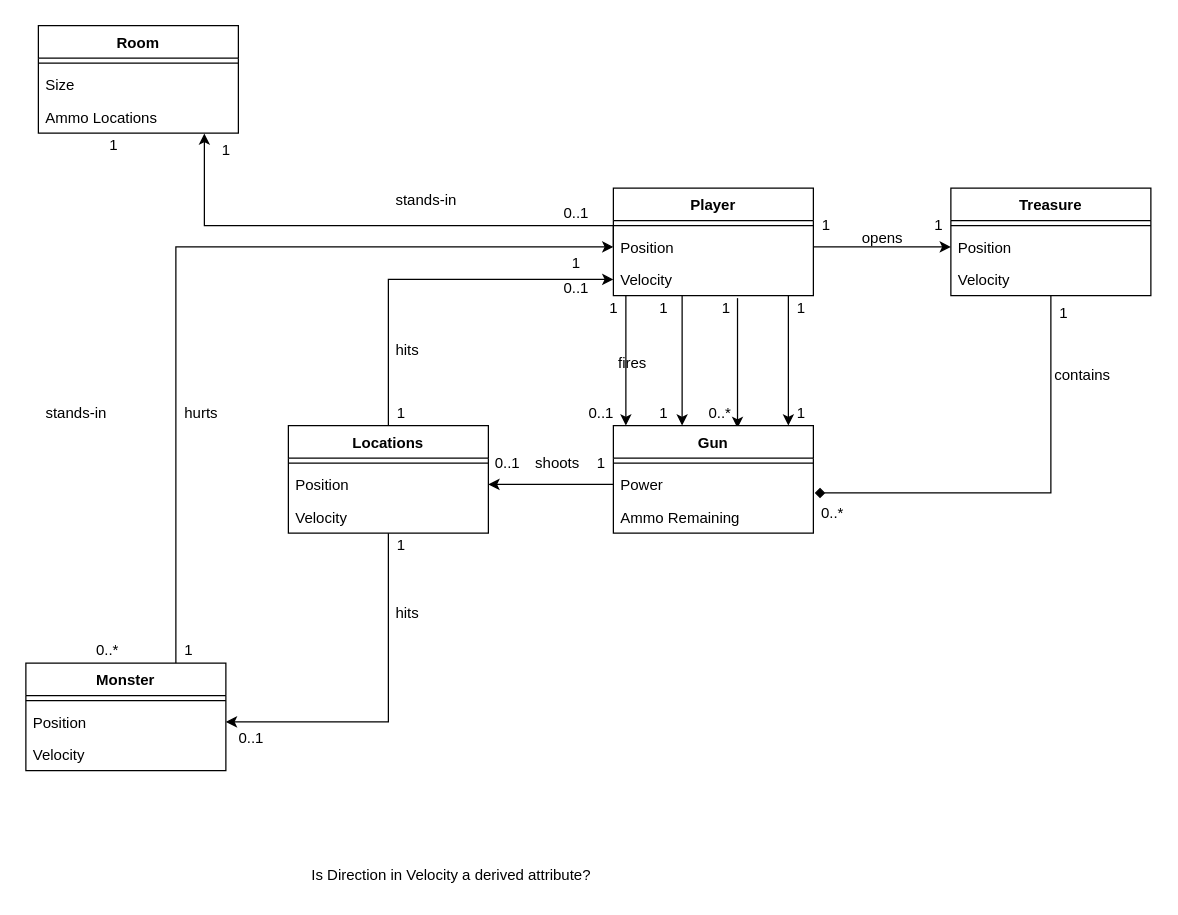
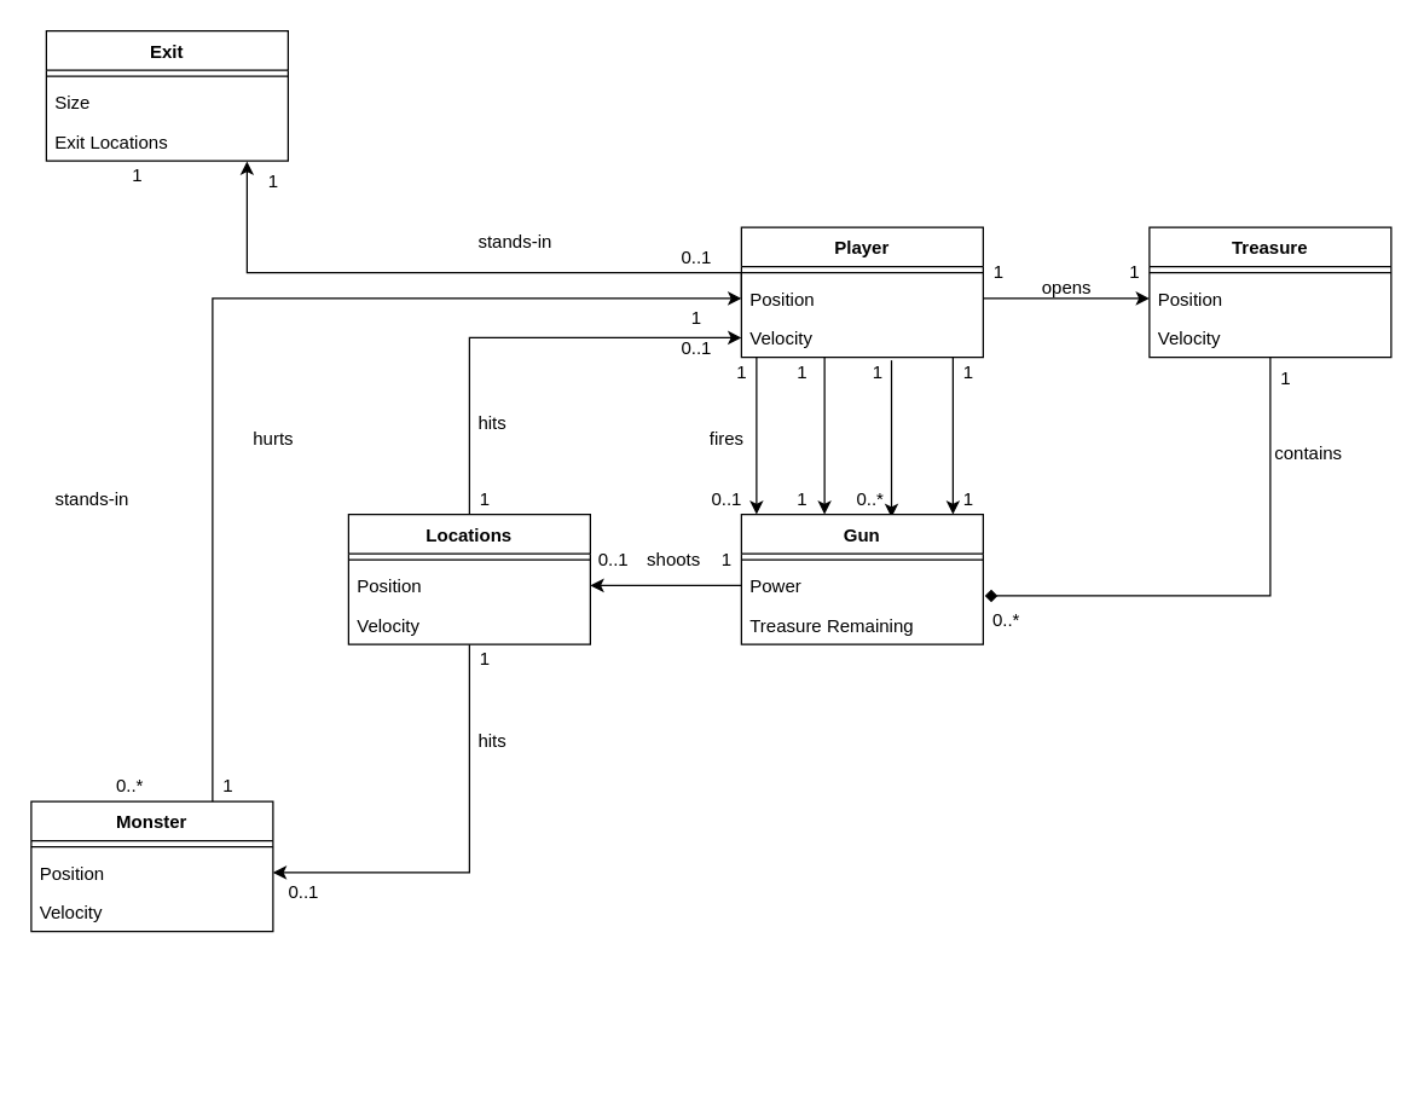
  <mxCell id="0" />
  <mxCell id="1" parent="0" />
  <mxCell id="2" style="edgeStyle=orthogonalEdgeStyle;rounded=0;orthogonalLoop=1;jettySize=auto;html=1;exitX=0.25;exitY=1;exitDx=0;exitDy=0;entryX=0.25;entryY=0;entryDx=0;entryDy=0;" edge="1" parent="1"><mxGeometry relative="1" as="geometry"><mxPoint x="500" y="236" as="sourcePoint" /><mxPoint x="500" y="340" as="targetPoint" /></mxGeometry></mxCell>
  <mxCell id="3" style="edgeStyle=orthogonalEdgeStyle;rounded=0;orthogonalLoop=1;jettySize=auto;html=1;exitX=0.5;exitY=1;exitDx=0;exitDy=0;" edge="1" parent="1"><mxGeometry relative="1" as="geometry"><mxPoint x="545" y="236" as="sourcePoint" /><mxPoint x="545" y="340" as="targetPoint" /></mxGeometry></mxCell>
  <mxCell id="4" style="edgeStyle=orthogonalEdgeStyle;rounded=0;orthogonalLoop=1;jettySize=auto;html=1;exitX=0.75;exitY=1;exitDx=0;exitDy=0;entryX=0.75;entryY=0;entryDx=0;entryDy=0;" edge="1" parent="1"><mxGeometry relative="1" as="geometry"><mxPoint x="589.31" y="238" as="sourcePoint" /><mxPoint x="589.31" y="342" as="targetPoint" /></mxGeometry></mxCell>
  <mxCell id="5" value="Player" style="swimlane;fontStyle=1;align=center;verticalAlign=top;childLayout=stackLayout;horizontal=1;startSize=26;horizontalStack=0;resizeParent=1;resizeParentMax=0;resizeLast=0;collapsible=1;marginBottom=0;" vertex="1" parent="1"><mxGeometry x="490" y="150" width="160" height="86" as="geometry" /></mxCell>
  <mxCell id="6" value="" style="line;strokeWidth=1;fillColor=none;align=left;verticalAlign=middle;spacingTop=-1;spacingLeft=3;spacingRight=3;rotatable=0;labelPosition=right;points=[];portConstraint=eastwest;" vertex="1" parent="5"><mxGeometry y="26" width="160" height="8" as="geometry" /></mxCell>
  <mxCell id="7" value="Position" style="text;strokeColor=none;fillColor=none;align=left;verticalAlign=top;spacingLeft=4;spacingRight=4;overflow=hidden;rotatable=0;points=[[0,0.5],[1,0.5]];portConstraint=eastwest;" vertex="1" parent="5"><mxGeometry y="34" width="160" height="26" as="geometry" /></mxCell>
  <mxCell id="8" value="Velocity" style="text;strokeColor=none;fillColor=none;align=left;verticalAlign=top;spacingLeft=4;spacingRight=4;overflow=hidden;rotatable=0;points=[[0,0.5],[1,0.5]];portConstraint=eastwest;" vertex="1" parent="5"><mxGeometry y="60" width="160" height="26" as="geometry" /></mxCell>
  <mxCell id="9" value="Gun" style="swimlane;fontStyle=1;align=center;verticalAlign=top;childLayout=stackLayout;horizontal=1;startSize=26;horizontalStack=0;resizeParent=1;resizeParentMax=0;resizeLast=0;collapsible=1;marginBottom=0;" vertex="1" parent="1"><mxGeometry x="490" y="340" width="160" height="86" as="geometry" /></mxCell>
  <mxCell id="10" value="" style="line;strokeWidth=1;fillColor=none;align=left;verticalAlign=middle;spacingTop=-1;spacingLeft=3;spacingRight=3;rotatable=0;labelPosition=right;points=[];portConstraint=eastwest;" vertex="1" parent="9"><mxGeometry y="26" width="160" height="8" as="geometry" /></mxCell>
  <mxCell id="11" value="Power" style="text;strokeColor=none;fillColor=none;align=left;verticalAlign=top;spacingLeft=4;spacingRight=4;overflow=hidden;rotatable=0;points=[[0,0.5],[1,0.5]];portConstraint=eastwest;" vertex="1" parent="9"><mxGeometry y="34" width="160" height="26" as="geometry" /></mxCell>
- <mxCell id="12" value="Ammo Remaining" style="text;strokeColor=none;fillColor=none;align=left;verticalAlign=top;spacingLeft=4;spacingRight=4;overflow=hidden;rotatable=0;points=[[0,0.5],[1,0.5]];portConstraint=eastwest;" vertex="1" parent="9"><mxGeometry y="60" width="160" height="26" as="geometry" /></mxCell>
- <mxCell id="13" value="fires" style="text;html=1;align=center;verticalAlign=middle;resizable=0;points=[];autosize=1;" vertex="1" parent="1"><mxGeometry x="485" y="280" width="40" height="20" as="geometry" /></mxCell>
+ <mxCell id="12" value="Treasure Remaining" style="text;strokeColor=none;fillColor=none;align=left;verticalAlign=top;spacingLeft=4;spacingRight=4;overflow=hidden;rotatable=0;points=[[0,0.5],[1,0.5]];portConstraint=eastwest;" vertex="1" parent="9"><mxGeometry y="60" width="160" height="26" as="geometry" /></mxCell>
+ <mxCell id="13" value="fires" style="text;html=1;align=center;verticalAlign=middle;resizable=0;points=[];autosize=1;" vertex="1" parent="1"><mxGeometry x="460" y="280" width="40" height="20" as="geometry" /></mxCell>
  <mxCell id="14" style="edgeStyle=orthogonalEdgeStyle;rounded=0;orthogonalLoop=1;jettySize=auto;html=1;exitX=0.75;exitY=1;exitDx=0;exitDy=0;entryX=0.75;entryY=0;entryDx=0;entryDy=0;" edge="1" parent="1"><mxGeometry relative="1" as="geometry"><mxPoint x="630" y="236" as="sourcePoint" /><mxPoint x="630" y="340" as="targetPoint" /></mxGeometry></mxCell>
  <mxCell id="15" value="1" style="text;html=1;align=center;verticalAlign=middle;resizable=0;points=[];autosize=1;" vertex="1" parent="1"><mxGeometry x="630" y="236" width="20" height="20" as="geometry" /></mxCell>
  <mxCell id="16" value="1" style="text;html=1;align=center;verticalAlign=middle;resizable=0;points=[];autosize=1;" vertex="1" parent="1"><mxGeometry x="630" y="320" width="20" height="20" as="geometry" /></mxCell>
  <mxCell id="17" value="1" style="text;html=1;align=center;verticalAlign=middle;resizable=0;points=[];autosize=1;" vertex="1" parent="1"><mxGeometry x="570" y="236" width="20" height="20" as="geometry" /></mxCell>
  <mxCell id="18" value="0..*" style="text;html=1;align=center;verticalAlign=middle;resizable=0;points=[];autosize=1;" vertex="1" parent="1"><mxGeometry x="560" y="320" width="30" height="20" as="geometry" /></mxCell>
  <mxCell id="19" value="1" style="text;html=1;align=center;verticalAlign=middle;resizable=0;points=[];autosize=1;" vertex="1" parent="1"><mxGeometry x="520" y="236" width="20" height="20" as="geometry" /></mxCell>
  <mxCell id="20" value="1" style="text;html=1;align=center;verticalAlign=middle;resizable=0;points=[];autosize=1;" vertex="1" parent="1"><mxGeometry x="520" y="320" width="20" height="20" as="geometry" /></mxCell>
  <mxCell id="21" value="1" style="text;html=1;align=center;verticalAlign=middle;resizable=0;points=[];autosize=1;" vertex="1" parent="1"><mxGeometry x="480" y="236" width="20" height="20" as="geometry" /></mxCell>
  <mxCell id="22" value="0..1" style="text;html=1;align=center;verticalAlign=middle;resizable=0;points=[];autosize=1;" vertex="1" parent="1"><mxGeometry x="460" y="320" width="40" height="20" as="geometry" /></mxCell>
  <mxCell id="23" style="edgeStyle=orthogonalEdgeStyle;rounded=0;orthogonalLoop=1;jettySize=auto;html=1;entryX=1.007;entryY=0.763;entryDx=0;entryDy=0;entryPerimeter=0;endArrow=diamond;" edge="1" parent="1" source="24" target="11"><mxGeometry relative="1" as="geometry" /></mxCell>
  <mxCell id="24" value="Treasure" style="swimlane;fontStyle=1;align=center;verticalAlign=top;childLayout=stackLayout;horizontal=1;startSize=26;horizontalStack=0;resizeParent=1;resizeParentMax=0;resizeLast=0;collapsible=1;marginBottom=0;" vertex="1" parent="1"><mxGeometry x="760" y="150" width="160" height="86" as="geometry" /></mxCell>
  <mxCell id="25" value="" style="line;strokeWidth=1;fillColor=none;align=left;verticalAlign=middle;spacingTop=-1;spacingLeft=3;spacingRight=3;rotatable=0;labelPosition=right;points=[];portConstraint=eastwest;" vertex="1" parent="24"><mxGeometry y="26" width="160" height="8" as="geometry" /></mxCell>
  <mxCell id="26" value="Position" style="text;strokeColor=none;fillColor=none;align=left;verticalAlign=top;spacingLeft=4;spacingRight=4;overflow=hidden;rotatable=0;points=[[0,0.5],[1,0.5]];portConstraint=eastwest;" vertex="1" parent="24"><mxGeometry y="34" width="160" height="26" as="geometry" /></mxCell>
  <mxCell id="27" value="Velocity" style="text;strokeColor=none;fillColor=none;align=left;verticalAlign=top;spacingLeft=4;spacingRight=4;overflow=hidden;rotatable=0;points=[[0,0.5],[1,0.5]];portConstraint=eastwest;" vertex="1" parent="24"><mxGeometry y="60" width="160" height="26" as="geometry" /></mxCell>
  <mxCell id="28" value="opens" style="text;html=1;align=center;verticalAlign=middle;resizable=0;points=[];autosize=1;" vertex="1" parent="1"><mxGeometry x="680" y="180" width="50" height="20" as="geometry" /></mxCell>
  <mxCell id="29" value="1" style="text;html=1;align=center;verticalAlign=middle;resizable=0;points=[];autosize=1;" vertex="1" parent="1"><mxGeometry x="650" y="170" width="20" height="20" as="geometry" /></mxCell>
  <mxCell id="30" value="1" style="text;html=1;align=center;verticalAlign=middle;resizable=0;points=[];autosize=1;" vertex="1" parent="1"><mxGeometry x="740" y="170" width="20" height="20" as="geometry" /></mxCell>
  <mxCell id="31" style="edgeStyle=orthogonalEdgeStyle;rounded=0;orthogonalLoop=1;jettySize=auto;html=1;exitX=1;exitY=0.5;exitDx=0;exitDy=0;entryX=0;entryY=0.5;entryDx=0;entryDy=0;" edge="1" parent="1" source="7" target="26"><mxGeometry relative="1" as="geometry" /></mxCell>
- <mxCell id="32" value="Room" style="swimlane;fontStyle=1;align=center;verticalAlign=top;childLayout=stackLayout;horizontal=1;startSize=26;horizontalStack=0;resizeParent=1;resizeParentMax=0;resizeLast=0;collapsible=1;marginBottom=0;" vertex="1" parent="1"><mxGeometry x="30" y="20" width="160" height="86" as="geometry" /></mxCell>
+ <mxCell id="32" value="Exit" style="swimlane;fontStyle=1;align=center;verticalAlign=top;childLayout=stackLayout;horizontal=1;startSize=26;horizontalStack=0;resizeParent=1;resizeParentMax=0;resizeLast=0;collapsible=1;marginBottom=0;" vertex="1" parent="1"><mxGeometry x="30" y="20" width="160" height="86" as="geometry" /></mxCell>
  <mxCell id="33" value="" style="line;strokeWidth=1;fillColor=none;align=left;verticalAlign=middle;spacingTop=-1;spacingLeft=3;spacingRight=3;rotatable=0;labelPosition=right;points=[];portConstraint=eastwest;" vertex="1" parent="32"><mxGeometry y="26" width="160" height="8" as="geometry" /></mxCell>
  <mxCell id="34" value="Size" style="text;strokeColor=none;fillColor=none;align=left;verticalAlign=top;spacingLeft=4;spacingRight=4;overflow=hidden;rotatable=0;points=[[0,0.5],[1,0.5]];portConstraint=eastwest;" vertex="1" parent="32"><mxGeometry y="34" width="160" height="26" as="geometry" /></mxCell>
- <mxCell id="35" value="Ammo Locations" style="text;strokeColor=none;fillColor=none;align=left;verticalAlign=top;spacingLeft=4;spacingRight=4;overflow=hidden;rotatable=0;points=[[0,0.5],[1,0.5]];portConstraint=eastwest;" vertex="1" parent="32"><mxGeometry y="60" width="160" height="26" as="geometry" /></mxCell>
+ <mxCell id="35" value="Exit Locations" style="text;strokeColor=none;fillColor=none;align=left;verticalAlign=top;spacingLeft=4;spacingRight=4;overflow=hidden;rotatable=0;points=[[0,0.5],[1,0.5]];portConstraint=eastwest;" vertex="1" parent="32"><mxGeometry y="60" width="160" height="26" as="geometry" /></mxCell>
  <mxCell id="36" value="stands-in" style="text;html=1;align=center;verticalAlign=middle;resizable=0;points=[];autosize=1;" vertex="1" parent="1"><mxGeometry x="310" y="150" width="60" height="20" as="geometry" /></mxCell>
  <mxCell id="37" value="0..1" style="text;html=1;align=center;verticalAlign=middle;resizable=0;points=[];autosize=1;" vertex="1" parent="1"><mxGeometry x="440" y="160" width="40" height="20" as="geometry" /></mxCell>
  <mxCell id="38" value="1" style="text;html=1;align=center;verticalAlign=middle;resizable=0;points=[];autosize=1;" vertex="1" parent="1"><mxGeometry x="170" y="110" width="20" height="20" as="geometry" /></mxCell>
  <mxCell id="39" style="edgeStyle=orthogonalEdgeStyle;rounded=0;orthogonalLoop=1;jettySize=auto;html=1;exitX=0.75;exitY=0;exitDx=0;exitDy=0;" edge="1" parent="1" source="40" target="7"><mxGeometry relative="1" as="geometry" /></mxCell>
  <mxCell id="40" value="Monster" style="swimlane;fontStyle=1;align=center;verticalAlign=top;childLayout=stackLayout;horizontal=1;startSize=26;horizontalStack=0;resizeParent=1;resizeParentMax=0;resizeLast=0;collapsible=1;marginBottom=0;" vertex="1" parent="1"><mxGeometry x="20" y="530" width="160" height="86" as="geometry" /></mxCell>
  <mxCell id="41" value="" style="line;strokeWidth=1;fillColor=none;align=left;verticalAlign=middle;spacingTop=-1;spacingLeft=3;spacingRight=3;rotatable=0;labelPosition=right;points=[];portConstraint=eastwest;" vertex="1" parent="40"><mxGeometry y="26" width="160" height="8" as="geometry" /></mxCell>
  <mxCell id="42" value="Position" style="text;strokeColor=none;fillColor=none;align=left;verticalAlign=top;spacingLeft=4;spacingRight=4;overflow=hidden;rotatable=0;points=[[0,0.5],[1,0.5]];portConstraint=eastwest;" vertex="1" parent="40"><mxGeometry y="34" width="160" height="26" as="geometry" /></mxCell>
  <mxCell id="43" value="Velocity" style="text;strokeColor=none;fillColor=none;align=left;verticalAlign=top;spacingLeft=4;spacingRight=4;overflow=hidden;rotatable=0;points=[[0,0.5],[1,0.5]];portConstraint=eastwest;" vertex="1" parent="40"><mxGeometry y="60" width="160" height="26" as="geometry" /></mxCell>
  <mxCell id="44" value="1" style="text;html=1;align=center;verticalAlign=middle;resizable=0;points=[];autosize=1;" vertex="1" parent="1"><mxGeometry x="80" y="106" width="20" height="20" as="geometry" /></mxCell>
  <mxCell id="45" value="stands-in" style="text;html=1;align=center;verticalAlign=middle;resizable=0;points=[];autosize=1;" vertex="1" parent="1"><mxGeometry x="30" y="320" width="60" height="20" as="geometry" /></mxCell>
  <mxCell id="46" value="0..*" style="text;html=1;align=center;verticalAlign=middle;resizable=0;points=[];autosize=1;" vertex="1" parent="1"><mxGeometry x="70" y="510" width="30" height="20" as="geometry" /></mxCell>
  <mxCell id="47" style="edgeStyle=orthogonalEdgeStyle;rounded=0;orthogonalLoop=1;jettySize=auto;html=1;exitX=0.5;exitY=1;exitDx=0;exitDy=0;" edge="1" parent="1" source="49" target="42"><mxGeometry relative="1" as="geometry" /></mxCell>
  <mxCell id="48" style="edgeStyle=orthogonalEdgeStyle;rounded=0;orthogonalLoop=1;jettySize=auto;html=1;exitX=0.5;exitY=0;exitDx=0;exitDy=0;entryX=0;entryY=0.5;entryDx=0;entryDy=0;" edge="1" parent="1" source="49" target="8"><mxGeometry relative="1" as="geometry" /></mxCell>
  <mxCell id="49" value="Locations" style="swimlane;fontStyle=1;align=center;verticalAlign=top;childLayout=stackLayout;horizontal=1;startSize=26;horizontalStack=0;resizeParent=1;resizeParentMax=0;resizeLast=0;collapsible=1;marginBottom=0;" vertex="1" parent="1"><mxGeometry x="230" y="340" width="160" height="86" as="geometry" /></mxCell>
  <mxCell id="50" value="" style="line;strokeWidth=1;fillColor=none;align=left;verticalAlign=middle;spacingTop=-1;spacingLeft=3;spacingRight=3;rotatable=0;labelPosition=right;points=[];portConstraint=eastwest;" vertex="1" parent="49"><mxGeometry y="26" width="160" height="8" as="geometry" /></mxCell>
  <mxCell id="51" value="Position" style="text;strokeColor=none;fillColor=none;align=left;verticalAlign=top;spacingLeft=4;spacingRight=4;overflow=hidden;rotatable=0;points=[[0,0.5],[1,0.5]];portConstraint=eastwest;" vertex="1" parent="49"><mxGeometry y="34" width="160" height="26" as="geometry" /></mxCell>
  <mxCell id="52" value="Velocity" style="text;strokeColor=none;fillColor=none;align=left;verticalAlign=top;spacingLeft=4;spacingRight=4;overflow=hidden;rotatable=0;points=[[0,0.5],[1,0.5]];portConstraint=eastwest;" vertex="1" parent="49"><mxGeometry y="60" width="160" height="26" as="geometry" /></mxCell>
  <mxCell id="53" style="edgeStyle=orthogonalEdgeStyle;rounded=0;orthogonalLoop=1;jettySize=auto;html=1;exitX=0;exitY=0.5;exitDx=0;exitDy=0;entryX=1;entryY=0.5;entryDx=0;entryDy=0;" edge="1" parent="1" source="11" target="51"><mxGeometry relative="1" as="geometry" /></mxCell>
  <mxCell id="54" value="0..1" style="text;html=1;align=center;verticalAlign=middle;resizable=0;points=[];autosize=1;" vertex="1" parent="1"><mxGeometry x="385" y="360" width="40" height="20" as="geometry" /></mxCell>
  <mxCell id="55" value="shoots" style="text;html=1;align=center;verticalAlign=middle;resizable=0;points=[];autosize=1;" vertex="1" parent="1"><mxGeometry x="420" y="360" width="50" height="20" as="geometry" /></mxCell>
  <mxCell id="56" value="1" style="text;html=1;align=center;verticalAlign=middle;resizable=0;points=[];autosize=1;" vertex="1" parent="1"><mxGeometry x="470" y="360" width="20" height="20" as="geometry" /></mxCell>
  <mxCell id="57" value="1" style="text;html=1;align=center;verticalAlign=middle;resizable=0;points=[];autosize=1;" vertex="1" parent="1"><mxGeometry x="310" y="426" width="20" height="20" as="geometry" /></mxCell>
  <mxCell id="58" value="0..1" style="text;html=1;align=center;verticalAlign=middle;resizable=0;points=[];autosize=1;" vertex="1" parent="1"><mxGeometry x="180" y="580" width="40" height="20" as="geometry" /></mxCell>
  <mxCell id="59" value="hits" style="text;html=1;align=center;verticalAlign=middle;resizable=0;points=[];autosize=1;" vertex="1" parent="1"><mxGeometry x="310" y="480" width="30" height="20" as="geometry" /></mxCell>
  <mxCell id="60" style="edgeStyle=orthogonalEdgeStyle;rounded=0;orthogonalLoop=1;jettySize=auto;html=1;exitX=0;exitY=0.5;exitDx=0;exitDy=0;entryX=0.83;entryY=1.013;entryDx=0;entryDy=0;entryPerimeter=0;" edge="1" parent="1" source="7" target="35"><mxGeometry relative="1" as="geometry"><Array as="points"><mxPoint x="490" y="180" /><mxPoint x="163" y="180" /></Array></mxGeometry></mxCell>
  <mxCell id="61" value="hits" style="text;html=1;align=center;verticalAlign=middle;resizable=0;points=[];autosize=1;" vertex="1" parent="1"><mxGeometry x="310" y="270" width="30" height="20" as="geometry" /></mxCell>
  <mxCell id="62" value="1" style="text;html=1;align=center;verticalAlign=middle;resizable=0;points=[];autosize=1;" vertex="1" parent="1"><mxGeometry x="310" y="320" width="20" height="20" as="geometry" /></mxCell>
  <mxCell id="63" value="0..1" style="text;html=1;align=center;verticalAlign=middle;resizable=0;points=[];autosize=1;" vertex="1" parent="1"><mxGeometry x="440" y="220" width="40" height="20" as="geometry" /></mxCell>
  <mxCell id="64" value="1" style="text;html=1;align=center;verticalAlign=middle;resizable=0;points=[];autosize=1;" vertex="1" parent="1"><mxGeometry x="140" y="510" width="20" height="20" as="geometry" /></mxCell>
- <mxCell id="65" value="hurts" style="text;html=1;align=center;verticalAlign=middle;resizable=0;points=[];autosize=1;" vertex="1" parent="1"><mxGeometry x="140" y="320" width="40" height="20" as="geometry" /></mxCell>
+ <mxCell id="65" value="hurts" style="text;html=1;align=center;verticalAlign=middle;resizable=0;points=[];autosize=1;" vertex="1" parent="1"><mxGeometry x="160" y="280" width="40" height="20" as="geometry" /></mxCell>
  <mxCell id="66" value="1" style="text;html=1;align=center;verticalAlign=middle;resizable=0;points=[];autosize=1;" vertex="1" parent="1"><mxGeometry x="450" y="200" width="20" height="20" as="geometry" /></mxCell>
  <mxCell id="67" value="contains" style="text;html=1;align=center;verticalAlign=middle;resizable=0;points=[];autosize=1;" vertex="1" parent="1"><mxGeometry x="835" y="290" width="60" height="20" as="geometry" /></mxCell>
  <mxCell id="68" value="1" style="text;html=1;align=center;verticalAlign=middle;resizable=0;points=[];autosize=1;" vertex="1" parent="1"><mxGeometry x="840" y="240" width="20" height="20" as="geometry" /></mxCell>
  <mxCell id="69" value="0..*" style="text;html=1;align=center;verticalAlign=middle;resizable=0;points=[];autosize=1;" vertex="1" parent="1"><mxGeometry x="650" y="400" width="30" height="20" as="geometry" /></mxCell>
- <mxCell id="70" value="Is Direction in Velocity a derived attribute?" style="text;html=1;align=center;verticalAlign=middle;resizable=0;points=[];autosize=1;" vertex="1" parent="1"><mxGeometry x="240" y="690" width="240" height="20" as="geometry" /></mxCell>
